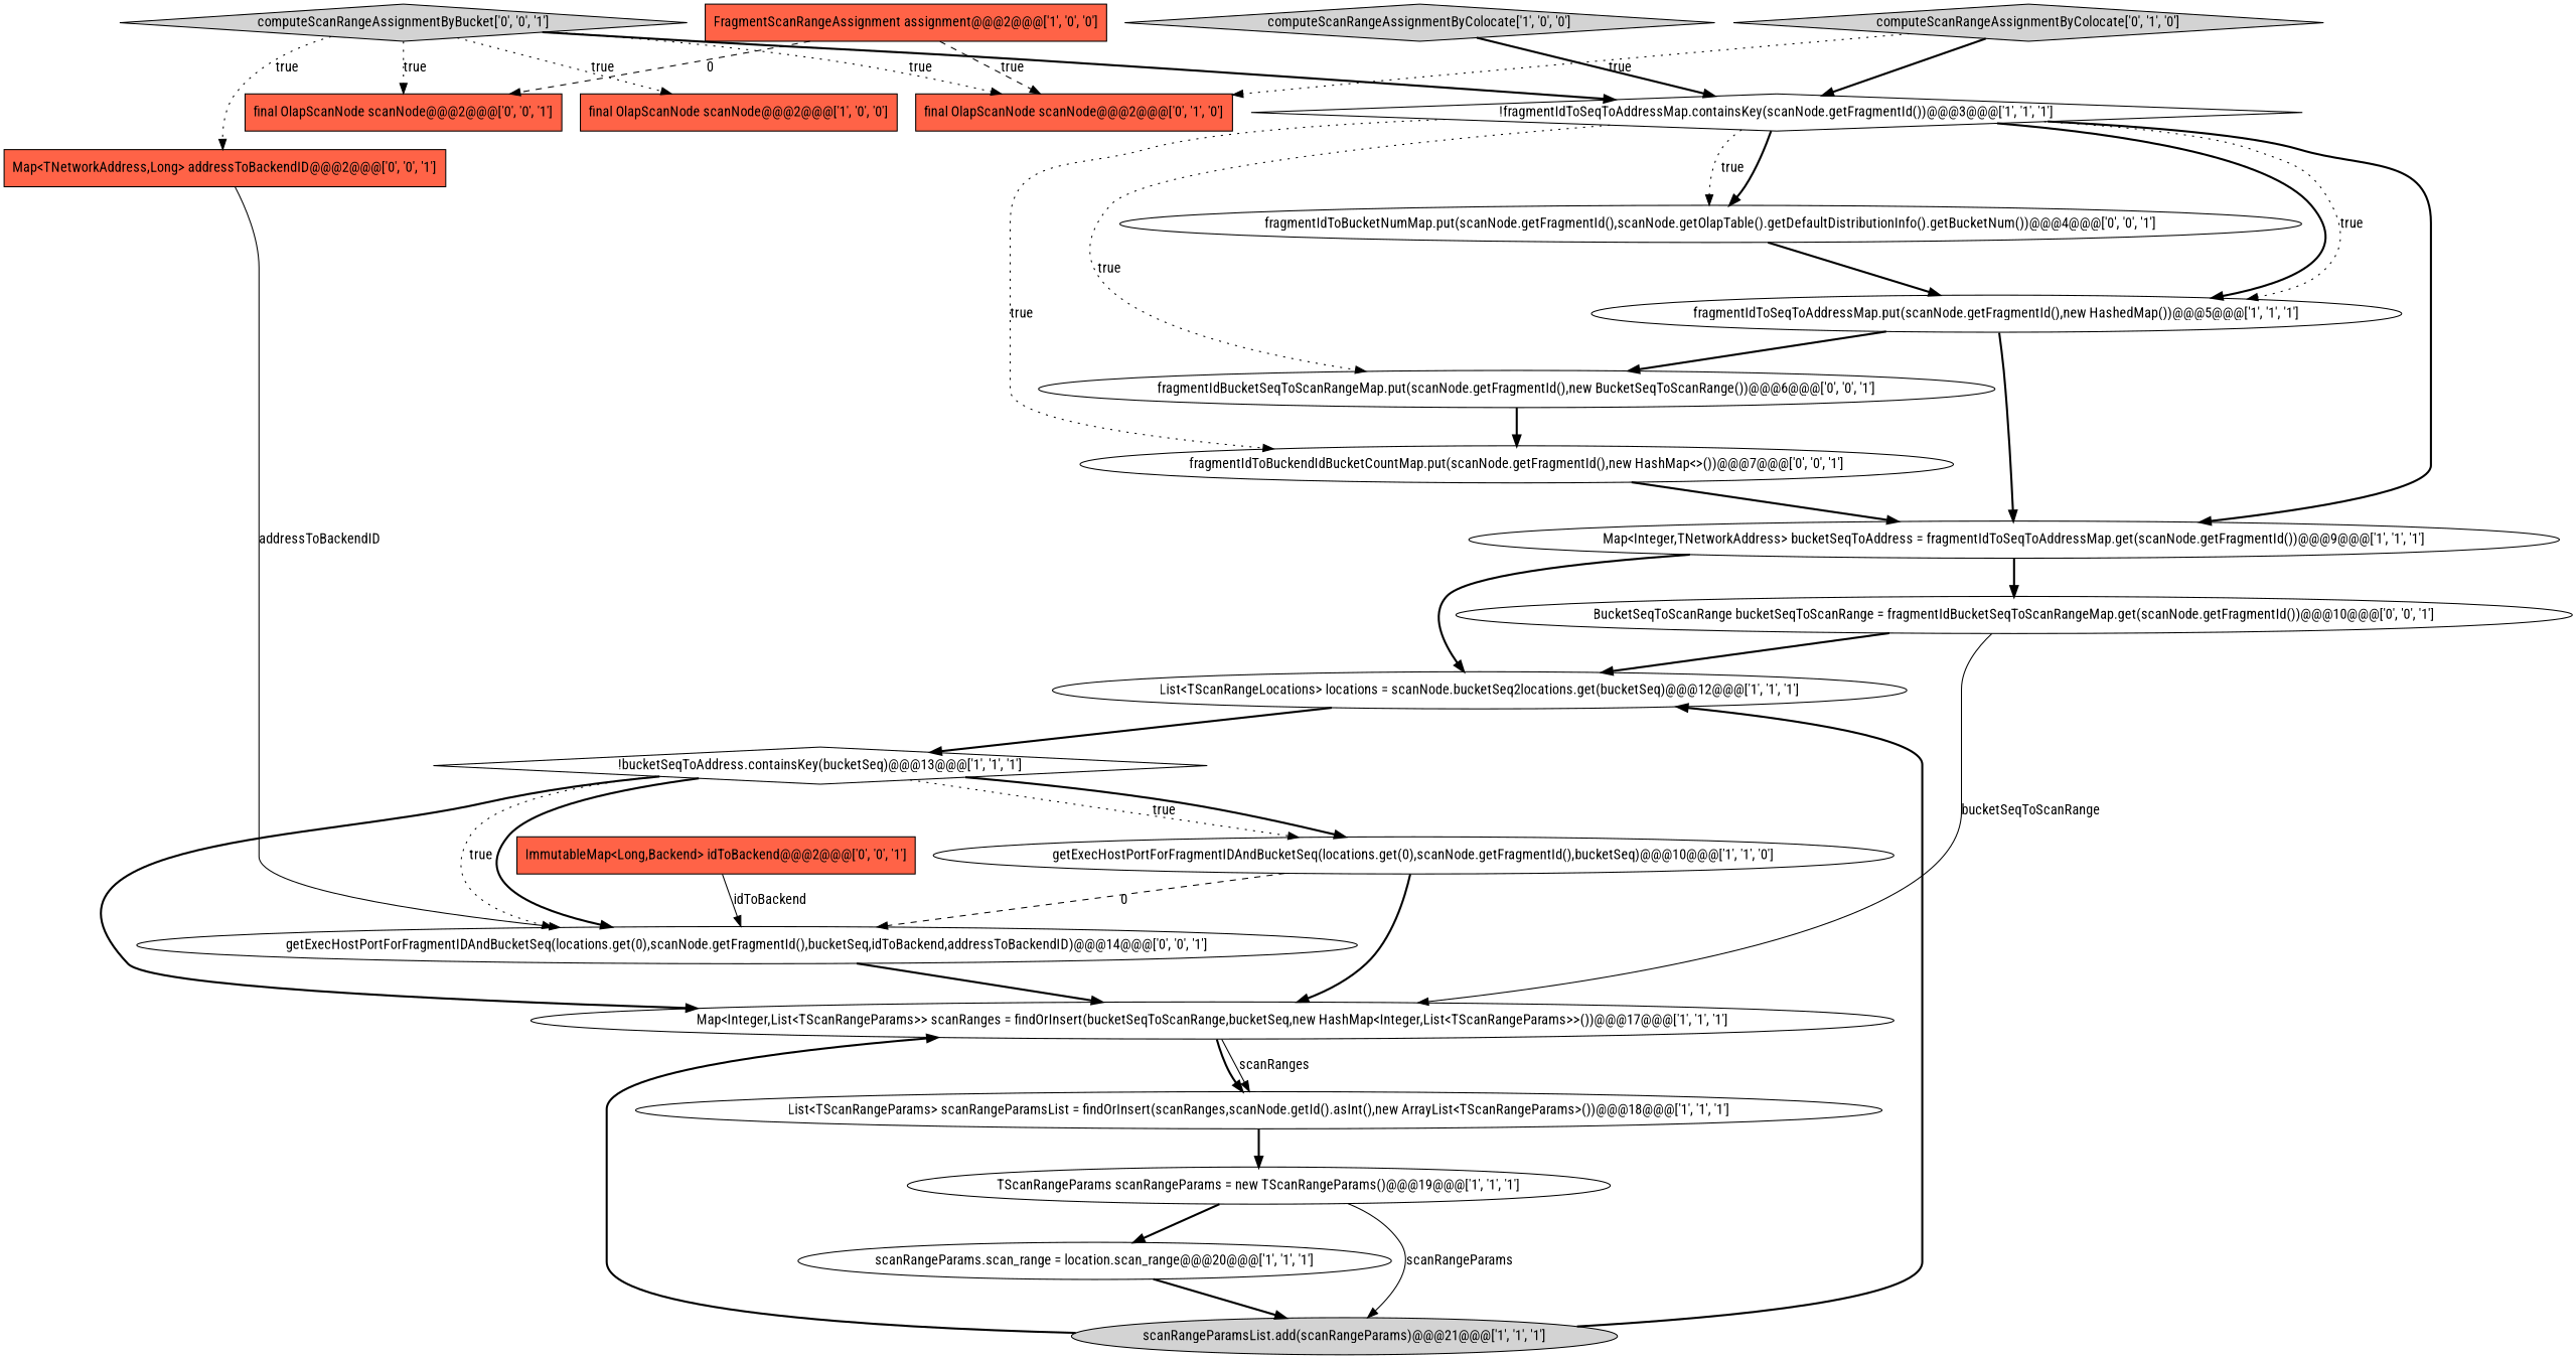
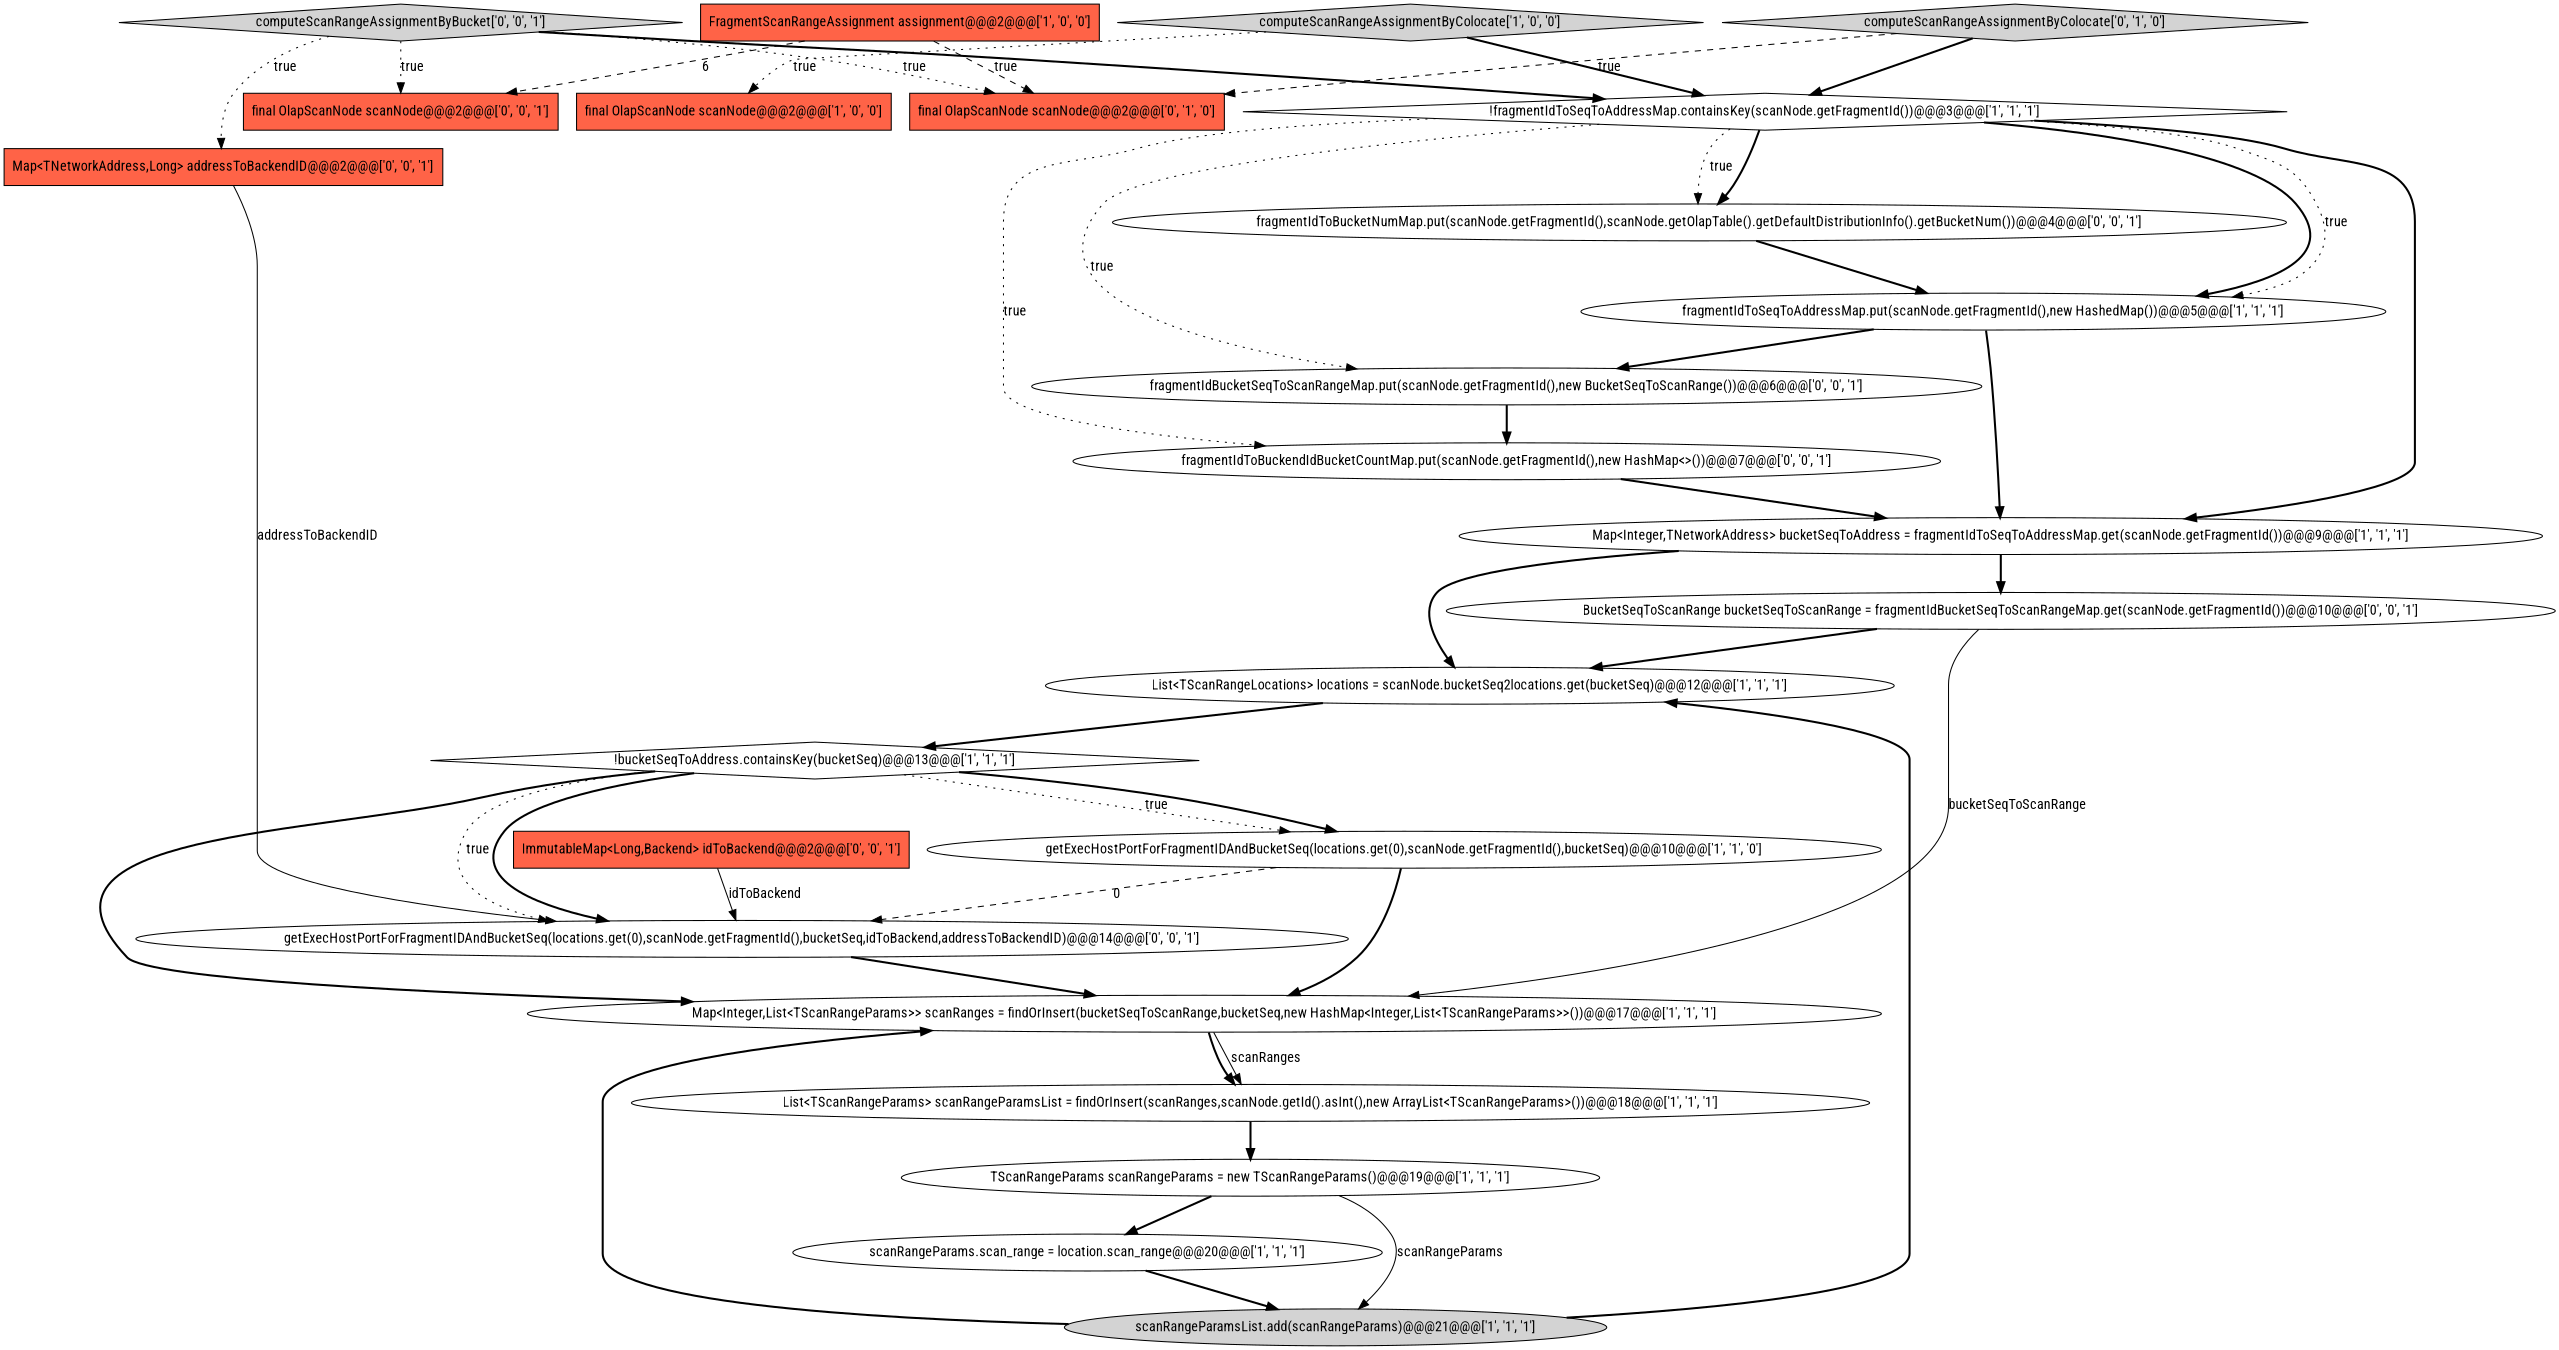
  digraph {
    fontname="Roboto Condensed"
    node [fillcolor=white fontname="Roboto Condensed" shape=ellipse style=filled]
    edge [fontname="Roboto Condensed" style=bold]
    n1 [label="!fragmentIdToSeqToAddressMap.containsKey(scanNode.getFragmentId())@@@3@@@['1', '1', '1']" shape=diamond]
    n2 [label="fragmentIdToSeqToAddressMap.put(scanNode.getFragmentId(),new HashedMap())@@@5@@@['1', '1', '1']"]
    n3 [label="fragmentIdBucketSeqToScanRangeMap.put(scanNode.getFragmentId(),new BucketSeqToScanRange())@@@6@@@['0', '0', '1']"]
    n4 [label="fragmentIdToBuckendIdBucketCountMap.put(scanNode.getFragmentId(),new HashMap<>())@@@7@@@['0', '0', '1']"]
    n5 [label="fragmentIdToBucketNumMap.put(scanNode.getFragmentId(),scanNode.getOlapTable().getDefaultDistributionInfo().getBucketNum())@@@4@@@['0', '0', '1']"]
    n6 [label="Map<Integer,TNetworkAddress> bucketSeqToAddress = fragmentIdToSeqToAddressMap.get(scanNode.getFragmentId())@@@9@@@['1', '1', '1']"]
    n7 [label="BucketSeqToScanRange bucketSeqToScanRange = fragmentIdBucketSeqToScanRangeMap.get(scanNode.getFragmentId())@@@10@@@['0', '0', '1']"]
    n8 [label="List<TScanRangeLocations> locations = scanNode.bucketSeq2locations.get(bucketSeq)@@@12@@@['1', '1', '1']"]
    n9 [label="Map<Integer,List<TScanRangeParams>> scanRanges = findOrInsert(bucketSeqToScanRange,bucketSeq,new HashMap<Integer,List<TScanRangeParams>>())@@@17@@@['1', '1', '1']"]
    n10 [label="List<TScanRangeParams> scanRangeParamsList = findOrInsert(scanRanges,scanNode.getId().asInt(),new ArrayList<TScanRangeParams>())@@@18@@@['1', '1', '1']"]
    n11 [label="!bucketSeqToAddress.containsKey(bucketSeq)@@@13@@@['1', '1', '1']" shape=diamond]
    n12 [fillcolor=lightgray label="computeScanRangeAssignmentByColocate['0', '1', '0']" shape=diamond]
    n13 [fillcolor=tomato label="final OlapScanNode scanNode@@@2@@@['0', '1', '0']" shape=box]
    n14 [label="TScanRangeParams scanRangeParams = new TScanRangeParams()@@@19@@@['1', '1', '1']"]
    n15 [fillcolor=lightgray label="scanRangeParamsList.add(scanRangeParams)@@@21@@@['1', '1', '1']"]
    n16 [label="scanRangeParams.scan_range = location.scan_range@@@20@@@['1', '1', '1']"]
    n17 [fillcolor=tomato label="final OlapScanNode scanNode@@@2@@@['1', '0', '0']" shape=box]
    n18 [fillcolor=tomato label="Map<TNetworkAddress,Long> addressToBackendID@@@2@@@['0', '0', '1']" shape=box]
    n19 [label="getExecHostPortForFragmentIDAndBucketSeq(locations.get(0),scanNode.getFragmentId(),bucketSeq,idToBackend,addressToBackendID)@@@14@@@['0', '0', '1']"]
    n20 [fillcolor=tomato label="FragmentScanRangeAssignment assignment@@@2@@@['1', '0', '0']" shape=box]
    n21 [fillcolor=tomato label="final OlapScanNode scanNode@@@2@@@['0', '0', '1']" shape=box]
    n22 [label="getExecHostPortForFragmentIDAndBucketSeq(locations.get(0),scanNode.getFragmentId(),bucketSeq)@@@10@@@['1', '1', '0']"]
    n23 [fillcolor=tomato label="ImmutableMap<Long,Backend> idToBackend@@@2@@@['0', '0', '1']" shape=box]
    n24 [fillcolor=lightgray label="computeScanRangeAssignmentByColocate['1', '0', '0']" shape=diamond]
    n25 [fillcolor=lightgray label="computeScanRangeAssignmentByBucket['0', '0', '1']" shape=diamond]
    n1 -> n2
    n1 -> n2 [label=true style=dotted]
    n1 -> n3 [label=true style=dotted]
    n1 -> n4 [label=true style=dotted]
    n1 -> n5 [label=true style=dotted]
    n1 -> n5
    n1 -> n6
    n2 -> n3
    n2 -> n6
    n3 -> n4
    n4 -> n6
    n5 -> n2
    n6 -> n7
    n6 -> n8
    n7 -> n8
    n7 -> n9 [label=bucketSeqToScanRange style=solid]
    n8 -> n11
    n9 -> n10 [label=scanRanges style=solid]
    n9 -> n10
    n10 -> n14
    n11 -> n9
    n11 -> n19
    n11 -> n19 [label=true style=dotted]
    n11 -> n22 [label=true style=dotted]
    n11 -> n22
    n12 -> n1
-   n12 -> n13 [label=true style=dotted]
+   n12 -> n13 [label=true style=dashed]
    n14 -> n15 [label=scanRangeParams style=solid]
    n14 -> n16
    n15 -> n8
    n15 -> n9
    n16 -> n15
    n18 -> n19 [label=addressToBackendID style=solid]
    n19 -> n9
    n20 -> n13 [label=true style=dashed]
-   n20 -> n21 [label=0 style=dashed]
+   n20 -> n21 [label=6 style=dashed]
    n22 -> n9
    n22 -> n19 [label=0 style=dashed]
    n23 -> n19 [label=idToBackend style=solid]
    n24 -> n1
-   n25 -> n17 [label=true style=dotted]
+   n24 -> n17 [label=true style=dotted]
    n25 -> n1
    n25 -> n13 [label=true style=dotted]
    n25 -> n18 [label=true style=dotted]
    n25 -> n21 [label=true style=dotted]
  }
